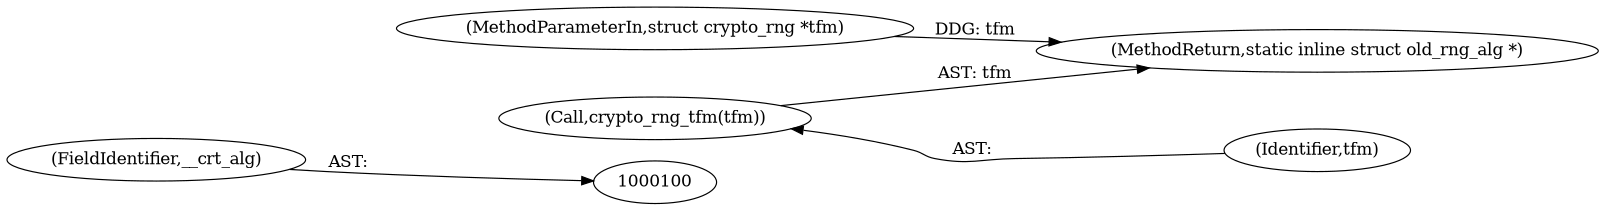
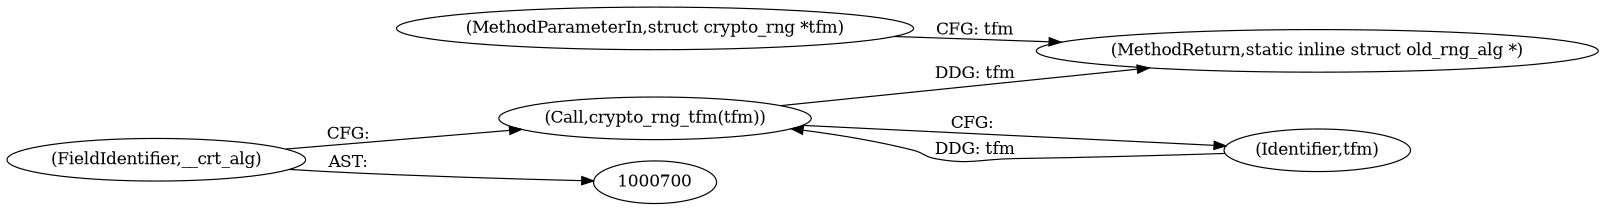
  digraph {
    rankdir=LR
    n1 [label="(Call,crypto_rng_tfm(tfm))"]
    n2 [label="(Identifier,tfm)"]
    n3 [label="(MethodReturn,static inline struct old_rng_alg *)"]
    n4 [label="(MethodParameterIn,struct crypto_rng *tfm)"]
    n5 [label="(FieldIdentifier,__crt_alg)"]
-   1000100
-   n1 -> n3 [label="AST: tfm"]
-   n2 -> n1 [label="AST: "]
-   n4 -> n3 [label="DDG: tfm"]
+   1000100 [label=1000700]
+   n1 -> n2 [label="CFG: "]
+   n1 -> n3 [label="DDG: tfm"]
+   n2 -> n1 [label="DDG: tfm"]
+   n4 -> n3 [label="CFG: tfm"]
+   n5 -> n1 [label="CFG: "]
    n5 -> 1000100 [label="AST: "]
  }
